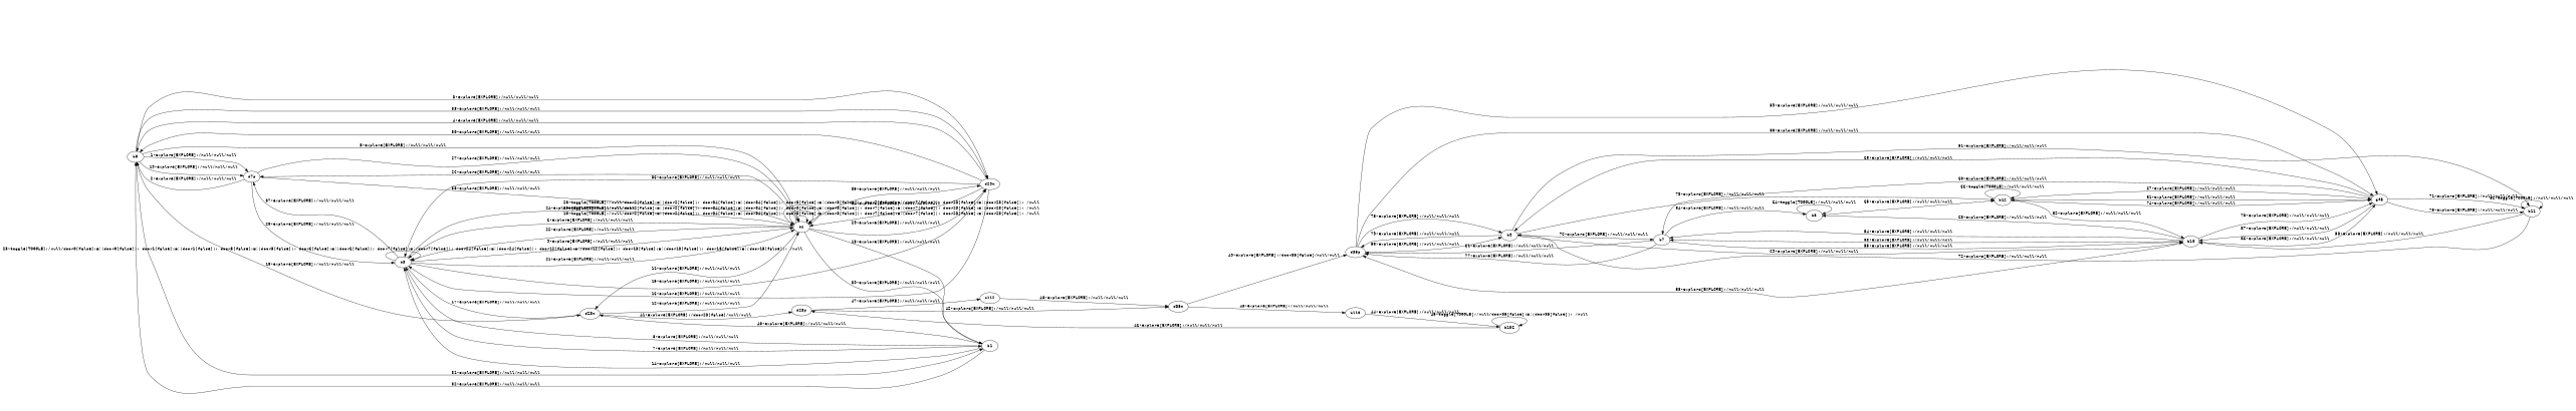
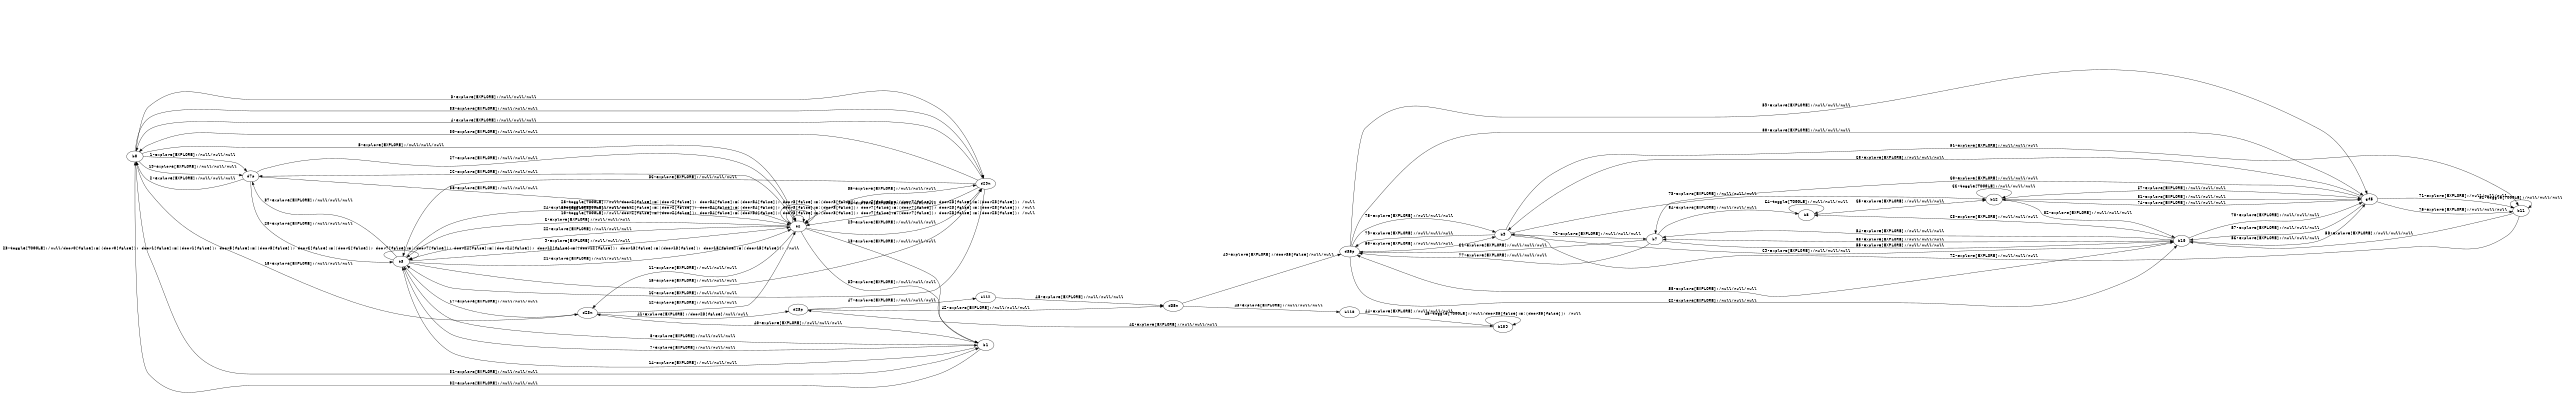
  digraph {
    fontname="DejaVu Sans Mono"
    rankdir=LR
    node [fontname="DejaVu Sans Mono"]
    edge [fontname="DejaVu Sans Mono"]
    b0
    d7p
    d29m
    b2
    b1
    b3
    d23m
    d23p
    d35m
    b112
    b110
    d35p
-   b109 [label=b106]
+   b109
    b9
    b10
    gf5
    b11
    b12
    b7
    b8
    b0 -> d7p [label="1-explore[EXPLORE];/null/null/null"]
    b0 -> d7p [label="19-explore[EXPLORE];/null/null/null"]
    b0 -> d29m [label="3-explore[EXPLORE];/null/null/null"]
    b0 -> d29m [label="33-explore[EXPLORE];/null/null/null"]
    b0 -> b2 [label="5-explore[EXPLORE];/null/null/null"]
    b0 -> b1 [label="31-explore[EXPLORE];/null/null/null"]
    d7p -> b0 [label="2-explore[EXPLORE];/null/null/null"]
    d7p -> b2 [label="27-explore[EXPLORE];/null/null/null"]
    d7p -> b2 [label="38-explore[EXPLORE];/null/null/null"]
    d7p -> b3 [label="20-explore[EXPLORE];/null/null/null"]
    d29m -> b0 [label="4-explore[EXPLORE];/null/null/null"]
    d29m -> b0 [label="30-explore[EXPLORE];/null/null/null"]
    d29m -> b2 [label="34-explore[EXPLORE];/null/null/null"]
    d29m -> b3 [label="16-explore[EXPLORE];/null/null/null"]
    d29m -> b3 [label="36-explore[EXPLORE];/null/null/null"]
    b2 -> d7p [label="26-explore[EXPLORE];/null/null/null"]
    b2 -> d29m [label="29-explore[EXPLORE];/null/null/null"]
    b2 -> d29m [label="35-explore[EXPLORE];/null/null/null"]
    b2 -> b2 [label="10-toggle[TOGGLE];/null/door2[false]:=!(door2[false]); door34[false]:=!(door34[false]); door3[false]:=!(door3[false]); door7[false]:=!(door7[false]); door23[false]:=!(door23[false]); /null"]
    b2 -> b2 [label="25-toggle[TOGGLE];/null/door2[false]:=!(door2[false]); door34[false]:=!(door34[false]); door3[false]:=!(door3[false]); door7[false]:=!(door7[false]); door23[false]:=!(door23[false]); /null"]
    b2 -> b2 [label="28-toggle[TOGGLE];/null/door2[false]:=!(door2[false]); door34[false]:=!(door34[false]); door3[false]:=!(door3[false]); door7[false]:=!(door7[false]); door23[false]:=!(door23[false]); /null"]
    b2 -> b1 [label="13-explore[EXPLORE];/null/null/null"]
    b2 -> b1 [label="39-explore[EXPLORE];/null/null/null"]
    b2 -> b3 [label="6-explore[EXPLORE];/null/null/null"]
    b2 -> b3 [label="22-explore[EXPLORE];/null/null/null"]
    b2 -> d23m [label="11-explore[EXPLORE];/null/null/null"]
    b1 -> b0 [label="32-explore[EXPLORE];/null/null/null"]
    b1 -> b3 [label="8-explore[EXPLORE];/null/null/null"]
    b1 -> b3 [label="14-explore[EXPLORE];/null/null/null"]
    b1 -> d23m [label="40-explore[EXPLORE];/null/null/null"]
    b3 -> d7p [label="37-explore[EXPLORE];/null/null/null"]
    b3 -> d29m [label="15-explore[EXPLORE];/null/null/null"]
    b3 -> b2 [label="9-explore[EXPLORE];/null/null/null"]
    b3 -> b2 [label="21-explore[EXPLORE];/null/null/null"]
    b3 -> b2 [label="24-explore[EXPLORE];/null/null/null"]
    b3 -> b1 [label="7-explore[EXPLORE];/null/null/null"]
    b3 -> b3 [label="23-toggle[TOGGLE];/null/door0[false]:=!(door0[false]); door1[false]:=!(door1[false]); door5[false]:=!(door5[false]); door6[false]:=!(door6[false]); door7[false]:=!(door7[false]); door24[false]:=!(door24[false]); door12[false]:=!(door12[false]); door13[false]:=!(door13[false]); door15[false]:=!(door15[false]); /null"]
    b3 -> d23m [label="17-explore[EXPLORE];/null/null/null"]
    d23m -> b0 [label="18-explore[EXPLORE];/null/null/null"]
    d23m -> b2 [label="12-explore[EXPLORE];/null/null/null"]
    d23m -> d23p [label="41-explore[EXPLORE];/door23[false]/null/null"]
    d23p -> d35m [label="42-explore[EXPLORE];/null/null/null"]
    d23p -> b112 [label="47-explore[EXPLORE];/null/null/null"]
    d35m -> b110 [label="43-explore[EXPLORE];/null/null/null"]
    d35m -> d35p [label="49-explore[EXPLORE];/door35[false]/null/null"]
    b112 -> d35m [label="48-explore[EXPLORE];/null/null/null"]
    b110 -> b109 [label="44-explore[EXPLORE];/null/null/null"]
    d35p -> b9 [label="50-explore[EXPLORE];/null/null/null"]
    d35p -> b9 [label="78-explore[EXPLORE];/null/null/null"]
+   d35p -> b10 [label="62-explore[EXPLORE];/null/null/null"]
    d35p -> gf5 [label="59-explore[EXPLORE];/null/null/null"]
    d35p -> gf5 [label="80-explore[EXPLORE];/null/null/null"]
    b109 -> d23p [label="46-explore[EXPLORE];/null/null/null"]
    b109 -> b109 [label="45-toggle[TOGGLE];/null/door35[false]:=!(door35[false]); /null"]
    b9 -> d35p [label="79-explore[EXPLORE];/null/null/null"]
    b9 -> b10 [label="69-explore[EXPLORE];/null/null/null"]
    b9 -> b11 [label="51-explore[EXPLORE];/null/null/null"]
    b9 -> b12 [label="73-explore[EXPLORE];/null/null/null"]
    b9 -> b7 [label="76-explore[EXPLORE];/null/null/null"]
    b10 -> d35p [label="58-explore[EXPLORE];/null/null/null"]
    b10 -> gf5 [label="56-explore[EXPLORE];/null/null/null"]
    b10 -> gf5 [label="70-explore[EXPLORE];/null/null/null"]
    b10 -> b7 [label="54-explore[EXPLORE];/null/null/null"]
    b10 -> b7 [label="83-explore[EXPLORE];/null/null/null"]
    b10 -> b8 [label="63-explore[EXPLORE];/null/null/null"]
    gf5 -> b9 [label="68-explore[EXPLORE];/null/null/null"]
    gf5 -> b10 [label="57-explore[EXPLORE];/null/null/null"]
    gf5 -> b11 [label="71-explore[EXPLORE];/null/null/null"]
    gf5 -> b11 [label="75-explore[EXPLORE];/null/null/null"]
    gf5 -> b12 [label="81-explore[EXPLORE];/null/null/null"]
    gf5 -> b7 [label="60-explore[EXPLORE];/null/null/null"]
    b11 -> b9 [label="72-explore[EXPLORE];/null/null/null"]
    b11 -> b10 [label="53-explore[EXPLORE];/null/null/null"]
    b11 -> b11 [label="52-toggle[TOGGLE];/null/null/null"]
    b12 -> b10 [label="82-explore[EXPLORE];/null/null/null"]
    b12 -> gf5 [label="67-explore[EXPLORE];/null/null/null"]
    b12 -> gf5 [label="74-explore[EXPLORE];/null/null/null"]
    b12 -> b12 [label="66-toggle[TOGGLE];/null/null/null"]
    b7 -> d35p [label="61-explore[EXPLORE];/null/null/null"]
    b7 -> d35p [label="77-explore[EXPLORE];/null/null/null"]
    b7 -> b10 [label="55-explore[EXPLORE];/null/null/null"]
    b7 -> b8 [label="84-explore[EXPLORE];/null/null/null"]
    b8 -> b12 [label="65-explore[EXPLORE];/null/null/null"]
    b8 -> b8 [label="64-toggle[TOGGLE];/null/null/null"]
  }
